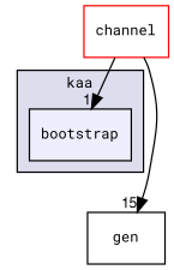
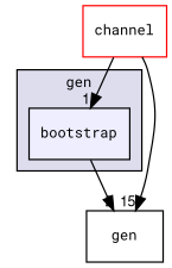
  digraph {
    compound=true
    fontname="Roboto Mono"
    node [fontname="Roboto Mono" fontsize=10 shape=box]
    edge [fontname="Roboto Mono" labeldistance=1.5 labelfontname=FreeSans labelfontsize=10]
    n1 [fillcolor="#eeeeff" label=bootstrap pencolor=black style=filled]
    n2 [label=gen]
    n3 [color=red label=channel]
    subgraph cluster_1 {
      bgcolor="#ddddee"
      fontsize=10
-     label=kaa
+     label=gen
      pencolor=black
      n1
    }
+   n1 -> n2 [headlabel=2]
    n3 -> n1 [headlabel=1]
    n3 -> n2 [headlabel=15]
  }
